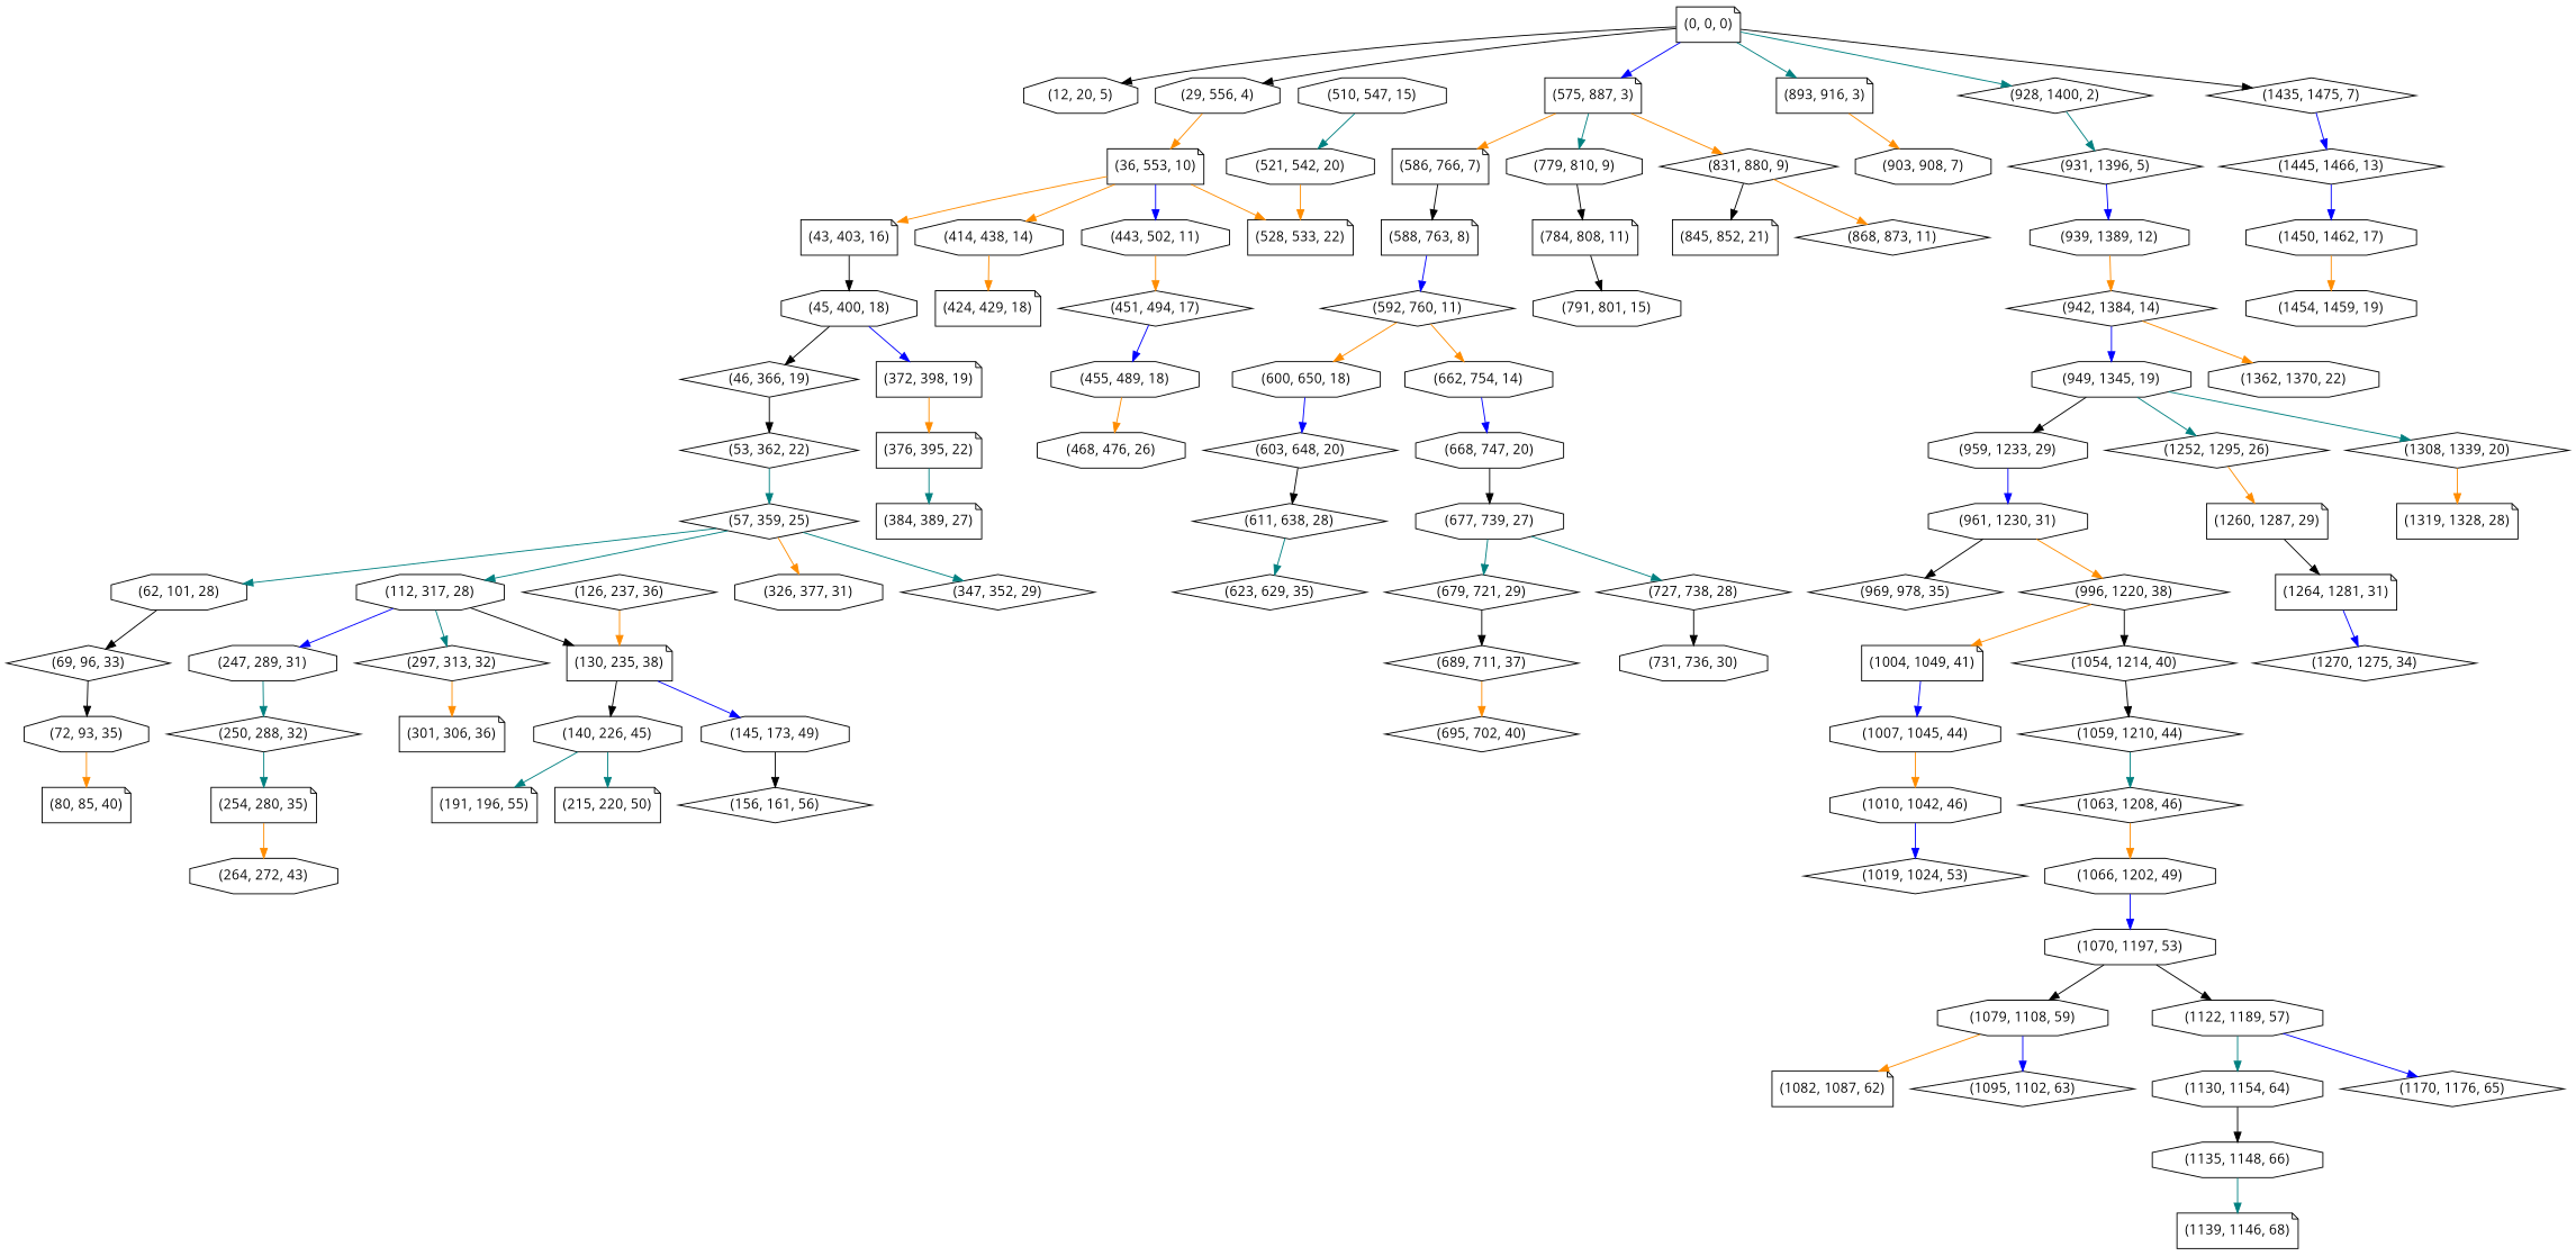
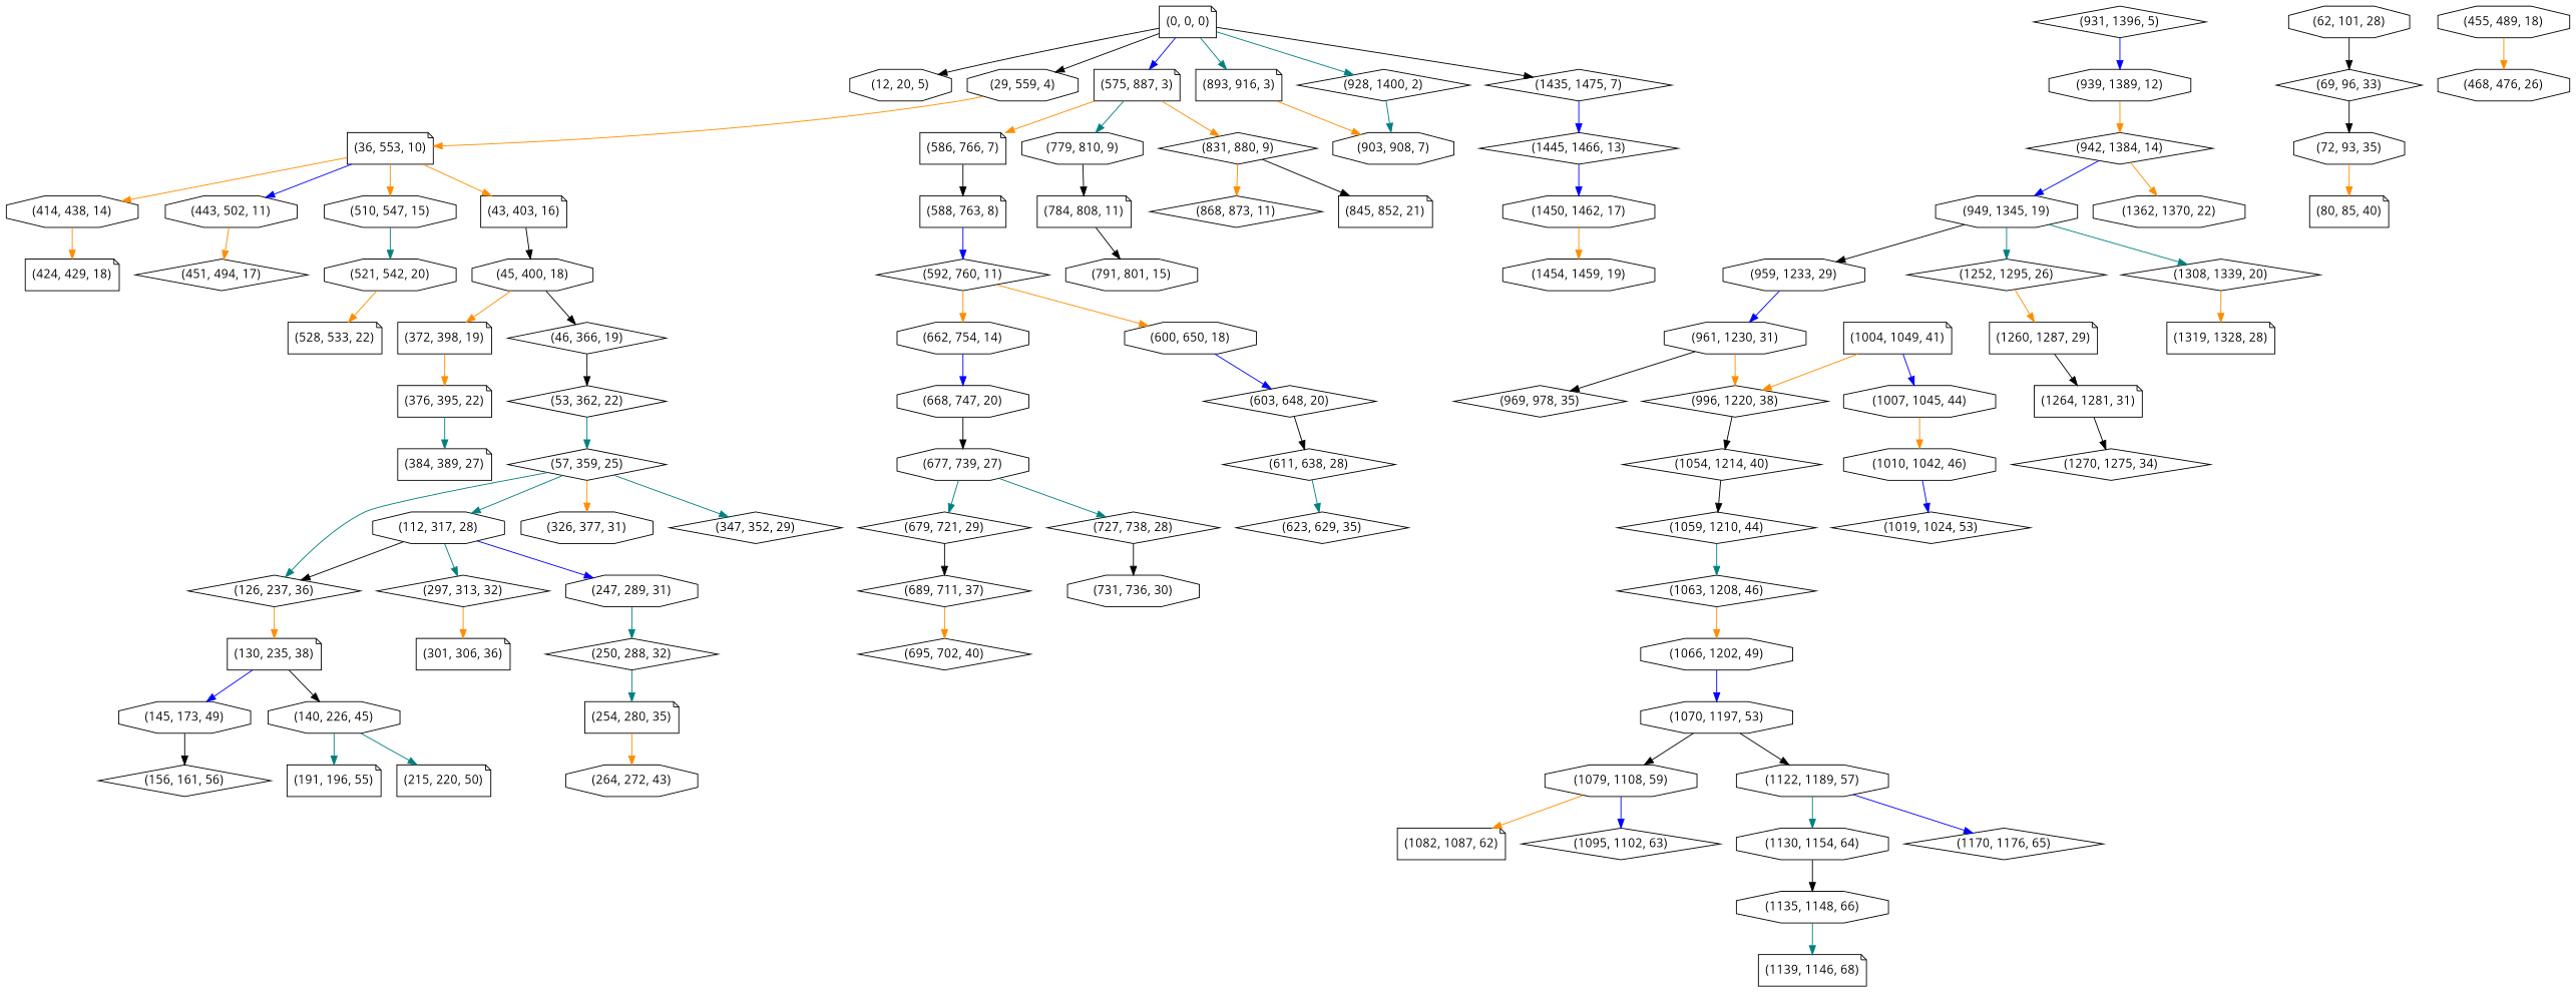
  digraph {
    fontname="Open Sans"
    node [fontname="Open Sans" shape=octagon]
    edge [color=darkorange fontname="Open Sans"]
    "(0, 0, 0)" [shape=note]
    "(12, 20, 5)"
-   "(29, 559, 4)" [label="(29, 556, 4)"]
+   "(29, 559, 4)"
    "(575, 887, 3)" [shape=note]
    "(893, 916, 3)" [shape=note]
    "(928, 1400, 2)" [shape=diamond]
    "(1435, 1475, 7)" [shape=diamond]
    "(36, 553, 10)" [shape=note]
    "(586, 766, 7)" [shape=note]
    "(779, 810, 9)"
    "(831, 880, 9)" [shape=diamond]
    "(903, 908, 7)"
    "(931, 1396, 5)" [shape=diamond]
    "(1445, 1466, 13)" [shape=diamond]
    "(43, 403, 16)" [shape=note]
    "(414, 438, 14)"
    "(443, 502, 11)"
    "(510, 547, 15)"
    "(45, 400, 18)"
    "(424, 429, 18)" [shape=note]
    "(451, 494, 17)" [shape=diamond]
    "(521, 542, 20)"
    "(46, 366, 19)" [shape=diamond]
    "(372, 398, 19)" [shape=note]
    "(53, 362, 22)" [shape=diamond]
    "(376, 395, 22)" [shape=note]
    "(57, 359, 25)" [shape=diamond]
    "(62, 101, 28)"
    "(112, 317, 28)"
    n30 [label="(326, 377, 31)"]
    "(347, 352, 29)" [shape=diamond]
    "(69, 96, 33)" [shape=diamond]
    "(126, 237, 36)" [shape=diamond]
    "(247, 289, 31)"
    "(297, 313, 32)" [shape=diamond]
    "(72, 93, 35)"
    "(80, 85, 40)" [shape=note]
    "(130, 235, 38)" [shape=note]
    "(250, 288, 32)" [shape=diamond]
    "(301, 306, 36)" [shape=note]
    "(140, 226, 45)"
    "(145, 173, 49)"
    "(191, 196, 55)" [shape=note]
    "(215, 220, 50)" [shape=note]
    "(156, 161, 56)" [shape=diamond]
    "(254, 280, 35)" [shape=note]
    "(264, 272, 43)"
    "(384, 389, 27)" [shape=note]
    "(455, 489, 18)"
    "(468, 476, 26)"
    "(528, 533, 22)" [shape=note]
    "(588, 763, 8)" [shape=note]
    "(784, 808, 11)" [shape=note]
    "(845, 852, 21)" [shape=note]
    "(868, 873, 11)" [shape=diamond]
    "(592, 760, 11)" [shape=diamond]
    "(600, 650, 18)"
    "(662, 754, 14)"
    "(603, 648, 20)" [shape=diamond]
    "(668, 747, 20)"
    "(611, 638, 28)" [shape=diamond]
    "(623, 629, 35)" [shape=diamond]
    "(677, 739, 27)"
    "(679, 721, 29)" [shape=diamond]
    "(727, 738, 28)" [shape=diamond]
    "(689, 711, 37)" [shape=diamond]
    "(731, 736, 30)"
    "(695, 702, 40)" [shape=diamond]
    "(791, 801, 15)"
    "(939, 1389, 12)"
    "(942, 1384, 14)" [shape=diamond]
    "(949, 1345, 19)"
    "(1362, 1370, 22)"
    "(959, 1233, 29)"
    "(1252, 1295, 26)" [shape=diamond]
    "(1308, 1339, 20)" [shape=diamond]
    "(961, 1230, 31)"
    "(1260, 1287, 29)" [shape=note]
    "(1319, 1328, 28)" [shape=note]
    "(969, 978, 35)" [shape=diamond]
    "(996, 1220, 38)" [shape=diamond]
    "(1004, 1049, 41)" [shape=note]
    "(1054, 1214, 40)" [shape=diamond]
    "(1007, 1045, 44)"
    "(1059, 1210, 44)" [shape=diamond]
    "(1010, 1042, 46)"
    "(1019, 1024, 53)" [shape=diamond]
    "(1063, 1208, 46)" [shape=diamond]
    "(1066, 1202, 49)"
    "(1070, 1197, 53)"
    "(1079, 1108, 59)"
    "(1122, 1189, 57)"
    "(1082, 1087, 62)" [shape=note]
    "(1095, 1102, 63)" [shape=diamond]
    "(1130, 1154, 64)"
    "(1170, 1176, 65)" [shape=diamond]
    "(1135, 1148, 66)"
    "(1139, 1146, 68)" [shape=note]
    "(1264, 1281, 31)" [shape=note]
    "(1270, 1275, 34)" [shape=diamond]
    "(1450, 1462, 17)"
    "(1454, 1459, 19)"
    "(0, 0, 0)" -> "(12, 20, 5)" [color=black]
    "(0, 0, 0)" -> "(29, 559, 4)" [color=black]
    "(0, 0, 0)" -> "(575, 887, 3)" [color=blue]
    "(0, 0, 0)" -> "(893, 916, 3)" [color=teal]
    "(0, 0, 0)" -> "(928, 1400, 2)" [color=teal]
    "(0, 0, 0)" -> "(1435, 1475, 7)" [color=black]
    "(29, 559, 4)" -> "(36, 553, 10)"
    "(575, 887, 3)" -> "(586, 766, 7)"
    "(575, 887, 3)" -> "(779, 810, 9)" [color=teal]
    "(575, 887, 3)" -> "(831, 880, 9)"
    "(893, 916, 3)" -> "(903, 908, 7)"
-   "(928, 1400, 2)" -> "(931, 1396, 5)" [color=teal]
+   "(928, 1400, 2)" -> "(903, 908, 7)" [color=teal]
    "(1435, 1475, 7)" -> "(1445, 1466, 13)" [color=blue]
    "(36, 553, 10)" -> "(43, 403, 16)"
    "(36, 553, 10)" -> "(414, 438, 14)"
    "(36, 553, 10)" -> "(443, 502, 11)" [color=blue]
-   "(36, 553, 10)" -> "(528, 533, 22)"
+   "(36, 553, 10)" -> "(510, 547, 15)"
    "(586, 766, 7)" -> "(588, 763, 8)" [color=black]
    "(779, 810, 9)" -> "(784, 808, 11)" [color=black]
    "(831, 880, 9)" -> "(845, 852, 21)" [color=black]
    "(831, 880, 9)" -> "(868, 873, 11)"
    "(931, 1396, 5)" -> "(939, 1389, 12)" [color=blue]
    "(1445, 1466, 13)" -> "(1450, 1462, 17)" [color=blue]
    "(43, 403, 16)" -> "(45, 400, 18)" [color=black]
    "(414, 438, 14)" -> "(424, 429, 18)"
    "(443, 502, 11)" -> "(451, 494, 17)"
    "(510, 547, 15)" -> "(521, 542, 20)" [color=teal]
    "(45, 400, 18)" -> "(46, 366, 19)" [color=black]
-   "(45, 400, 18)" -> "(372, 398, 19)" [color=blue]
-   "(451, 494, 17)" -> "(455, 489, 18)" [color=blue]
+   "(45, 400, 18)" -> "(372, 398, 19)"
    "(521, 542, 20)" -> "(528, 533, 22)"
    "(46, 366, 19)" -> "(53, 362, 22)" [color=black]
    "(372, 398, 19)" -> "(376, 395, 22)"
    "(53, 362, 22)" -> "(57, 359, 25)" [color=teal]
    "(376, 395, 22)" -> "(384, 389, 27)" [color=teal]
-   "(57, 359, 25)" -> "(62, 101, 28)" [color=teal]
+   "(57, 359, 25)" -> "(126, 237, 36)" [color=teal]
    "(57, 359, 25)" -> "(112, 317, 28)" [color=teal]
    "(57, 359, 25)" -> n30
    "(57, 359, 25)" -> "(347, 352, 29)" [color=teal]
    "(62, 101, 28)" -> "(69, 96, 33)" [color=black]
-   "(112, 317, 28)" -> "(130, 235, 38)" [color=black]
+   "(112, 317, 28)" -> "(126, 237, 36)" [color=black]
    "(112, 317, 28)" -> "(247, 289, 31)" [color=blue]
    "(112, 317, 28)" -> "(297, 313, 32)" [color=teal]
    "(69, 96, 33)" -> "(72, 93, 35)" [color=black]
    "(126, 237, 36)" -> "(130, 235, 38)"
    "(247, 289, 31)" -> "(250, 288, 32)" [color=teal]
    "(297, 313, 32)" -> "(301, 306, 36)"
    "(72, 93, 35)" -> "(80, 85, 40)"
    "(130, 235, 38)" -> "(140, 226, 45)" [color=black]
    "(130, 235, 38)" -> "(145, 173, 49)" [color=blue]
    "(250, 288, 32)" -> "(254, 280, 35)" [color=teal]
    "(140, 226, 45)" -> "(191, 196, 55)" [color=teal]
    "(140, 226, 45)" -> "(215, 220, 50)" [color=teal]
    "(145, 173, 49)" -> "(156, 161, 56)" [color=black]
    "(254, 280, 35)" -> "(264, 272, 43)"
    "(455, 489, 18)" -> "(468, 476, 26)"
    "(588, 763, 8)" -> "(592, 760, 11)" [color=blue]
    "(784, 808, 11)" -> "(791, 801, 15)" [color=black]
    "(592, 760, 11)" -> "(600, 650, 18)"
    "(592, 760, 11)" -> "(662, 754, 14)"
    "(600, 650, 18)" -> "(603, 648, 20)" [color=blue]
    "(662, 754, 14)" -> "(668, 747, 20)" [color=blue]
    "(603, 648, 20)" -> "(611, 638, 28)" [color=black]
    "(668, 747, 20)" -> "(677, 739, 27)" [color=black]
    "(611, 638, 28)" -> "(623, 629, 35)" [color=teal]
    "(677, 739, 27)" -> "(679, 721, 29)" [color=teal]
    "(677, 739, 27)" -> "(727, 738, 28)" [color=teal]
    "(679, 721, 29)" -> "(689, 711, 37)" [color=black]
    "(727, 738, 28)" -> "(731, 736, 30)" [color=black]
    "(689, 711, 37)" -> "(695, 702, 40)"
    "(939, 1389, 12)" -> "(942, 1384, 14)"
    "(942, 1384, 14)" -> "(949, 1345, 19)" [color=blue]
    "(942, 1384, 14)" -> "(1362, 1370, 22)"
    "(949, 1345, 19)" -> "(959, 1233, 29)" [color=black]
    "(949, 1345, 19)" -> "(1252, 1295, 26)" [color=teal]
    "(949, 1345, 19)" -> "(1308, 1339, 20)" [color=teal]
    "(959, 1233, 29)" -> "(961, 1230, 31)" [color=blue]
    "(1252, 1295, 26)" -> "(1260, 1287, 29)"
    "(1308, 1339, 20)" -> "(1319, 1328, 28)"
    "(961, 1230, 31)" -> "(969, 978, 35)" [color=black]
    "(961, 1230, 31)" -> "(996, 1220, 38)"
    "(1260, 1287, 29)" -> "(1264, 1281, 31)" [color=black]
-   "(996, 1220, 38)" -> "(1004, 1049, 41)"
+   "(1004, 1049, 41)" -> "(996, 1220, 38)"
    "(996, 1220, 38)" -> "(1054, 1214, 40)" [color=black]
    "(1004, 1049, 41)" -> "(1007, 1045, 44)" [color=blue]
    "(1054, 1214, 40)" -> "(1059, 1210, 44)" [color=black]
    "(1007, 1045, 44)" -> "(1010, 1042, 46)"
    "(1059, 1210, 44)" -> "(1063, 1208, 46)" [color=teal]
    "(1010, 1042, 46)" -> "(1019, 1024, 53)" [color=blue]
    "(1063, 1208, 46)" -> "(1066, 1202, 49)"
    "(1066, 1202, 49)" -> "(1070, 1197, 53)" [color=blue]
    "(1070, 1197, 53)" -> "(1079, 1108, 59)" [color=black]
    "(1070, 1197, 53)" -> "(1122, 1189, 57)" [color=black]
    "(1079, 1108, 59)" -> "(1082, 1087, 62)"
    "(1079, 1108, 59)" -> "(1095, 1102, 63)" [color=blue]
    "(1122, 1189, 57)" -> "(1130, 1154, 64)" [color=teal]
    "(1122, 1189, 57)" -> "(1170, 1176, 65)" [color=blue]
    "(1130, 1154, 64)" -> "(1135, 1148, 66)" [color=black]
    "(1135, 1148, 66)" -> "(1139, 1146, 68)" [color=teal]
-   "(1264, 1281, 31)" -> "(1270, 1275, 34)" [color=blue]
+   "(1264, 1281, 31)" -> "(1270, 1275, 34)" [color=black]
    "(1450, 1462, 17)" -> "(1454, 1459, 19)"
  }
